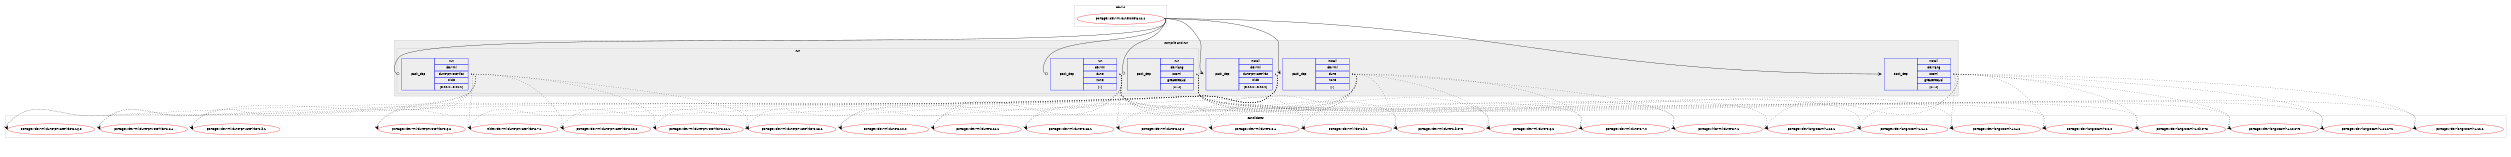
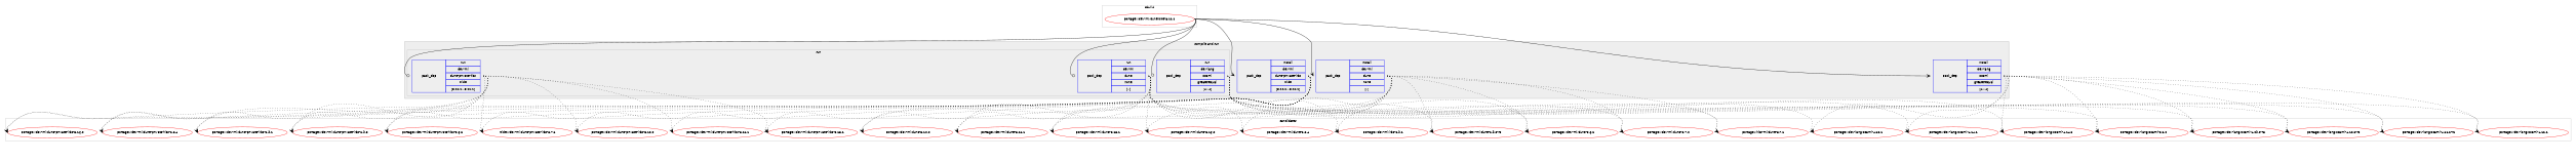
  digraph {
    compound=true
    concentrate=true
    fontname=Helvetica
    fontsize=10
    newrank=true
    rankdir=TB
    ranksep=1.5
    node [color=red fontname=Helvetica fontsize=10]
    edge [arrowhead=vee headport=w style=dotted tailport=e weight=100]
    n1 [label="portage://dev-ml/dune-site-3.11.1" width=4]
    n2 [color=blue label=<<TABLE BORDER="0" CELLBORDER="1" CELLSPACING="0" CELLPADDING="4" WIDTH="220"><TR><TD ROWSPAN="6" CELLPADDING="30">pack_dep</TD></TR><TR><TD WIDTH="110">install</TD></TR><TR><TD>dev-lang</TD></TR><TR><TD>ocaml</TD></TR><TR><TD>greaterequal</TD></TR><TR><TD>[4,,,4]</TD></TR></TABLE>> shape=none]
    n3 [color=blue label=<<TABLE BORDER="0" CELLBORDER="1" CELLSPACING="0" CELLPADDING="4" WIDTH="220"><TR><TD ROWSPAN="6" CELLPADDING="30">pack_dep</TD></TR><TR><TD WIDTH="110">install</TD></TR><TR><TD>dev-ml</TD></TR><TR><TD>dune</TD></TR><TR><TD>none</TD></TR><TR><TD>[,,]</TD></TR></TABLE>> shape=none]
    n4 [color=blue label=<<TABLE BORDER="0" CELLBORDER="1" CELLSPACING="0" CELLPADDING="4" WIDTH="220"><TR><TD ROWSPAN="6" CELLPADDING="30">pack_dep</TD></TR><TR><TD WIDTH="110">install</TD></TR><TR><TD>dev-ml</TD></TR><TR><TD>dune-private-libs</TD></TR><TR><TD>tilde</TD></TR><TR><TD>[3.11.1,,,3.11.1]</TD></TR></TABLE>> shape=none]
    n5 [color=blue label=<<TABLE BORDER="0" CELLBORDER="1" CELLSPACING="0" CELLPADDING="4" WIDTH="220"><TR><TD ROWSPAN="6" CELLPADDING="30">pack_dep</TD></TR><TR><TD WIDTH="110">run</TD></TR><TR><TD>dev-lang</TD></TR><TR><TD>ocaml</TD></TR><TR><TD>greaterequal</TD></TR><TR><TD>[4,,,4]</TD></TR></TABLE>> shape=none]
    n6 [color=blue label=<<TABLE BORDER="0" CELLBORDER="1" CELLSPACING="0" CELLPADDING="4" WIDTH="220"><TR><TD ROWSPAN="6" CELLPADDING="30">pack_dep</TD></TR><TR><TD WIDTH="110">run</TD></TR><TR><TD>dev-ml</TD></TR><TR><TD>dune</TD></TR><TR><TD>none</TD></TR><TR><TD>[,,]</TD></TR></TABLE>> shape=none]
    n7 [color=blue label=<<TABLE BORDER="0" CELLBORDER="1" CELLSPACING="0" CELLPADDING="4" WIDTH="220"><TR><TD ROWSPAN="6" CELLPADDING="30">pack_dep</TD></TR><TR><TD WIDTH="110">run</TD></TR><TR><TD>dev-ml</TD></TR><TR><TD>dune-private-libs</TD></TR><TR><TD>tilde</TD></TR><TR><TD>[3.11.1,,,3.11.1]</TD></TR></TABLE>> shape=none]
    n8 [label="portage://dev-lang/ocaml-5.2.0" width=4]
    n9 [label="portage://dev-lang/ocaml-4.14.2" width=4]
    n10 [label="portage://dev-lang/ocaml-4.14.1" width=4]
    n11 [label="portage://dev-lang/ocaml-4.13.1" width=4]
    n12 [label="portage://dev-lang/ocaml-4.12.1" width=4]
    n13 [label="portage://dev-lang/ocaml-4.11.2-r2" width=4]
    n14 [label="portage://dev-lang/ocaml-4.10.2-r3" width=4]
    n15 [label="portage://dev-lang/ocaml-4.09.0-r3" width=4]
    n16 [label="portage://dev-ml/dune-3.16.0" width=4]
    n17 [label="portage://dev-ml/dune-3.13.1" width=4]
    n18 [label="portage://dev-ml/dune-3.11.1" width=4]
    n19 [label="portage://dev-ml/dune-3.10.0" width=4]
    n20 [label="portage://libs-ml/dune-3.7.1" width=4]
    n21 [label="portage://dev-ml/dune-3.7.0" width=4]
    n22 [label="portage://dev-ml/dune-3.6.2" width=4]
    n23 [label="portage://dev-ml/dune-2.9.3-r3" width=4]
    n24 [label="portage://dev-ml/libs-2.9.1" width=4]
    n25 [label="portage://dev-ml/dune-2.8.4" width=4]
    n26 [label="portage://dev-ml/dune-private-libs-3.16.0" width=4]
    n27 [label="portage://dev-ml/dune-private-libs-3.13.1" width=4]
    n28 [label="portage://dev-ml/dune-private-libs-3.11.1" width=4]
    n29 [label="portage://dev-ml/dune-private-libs-3.10.0" width=4]
    n30 [label="tilde://dev-ml/dune-private-libs-3.7.1" width=4]
    n31 [label="portage://dev-ml/dune-private-libs-3.6.2" width=4]
+   n32 [label="portage://dev-ml/dune-private-libs-2.9.3" width=4]
    n33 [label="portage://dev-ml/dune-private-libs-2.9.1" width=4]
    n34 [label="portage://dev-ml/dune-private-libs-2.8.4" width=4]
    subgraph cluster_1 {
      color=gray
      label=<<i>ebuild</i>>
      rank=same
      n1
    }
    subgraph cluster_2 {
      color=gray
      label=<<i>dependencies</i>>
      subgraph cluster_3 {
        color=gray
        fillcolor="#eeeeee"
        label=<<i>compile</i>>
        style=filled
        subgraph sub_4 {
          color=gray
          fillcolor="#eeeeee"
          label=<<i>compile</i>>
          style=filled
          n2
        }
        subgraph sub_5 {
          color=gray
          fillcolor="#eeeeee"
          label=<<i>compile</i>>
          style=filled
          n3
        }
        subgraph sub_6 {
          color=gray
          fillcolor="#eeeeee"
          label=<<i>compile</i>>
          style=filled
          n4
        }
      }
      subgraph cluster_7 {
        color=gray
        fillcolor="#eeeeee"
        label=<<i>compile and run</i>>
        style=filled
      }
      subgraph cluster_8 {
        color=gray
        fillcolor="#eeeeee"
        label=<<i>run</i>>
        style=filled
        subgraph sub_9 {
          color=gray
          fillcolor="#eeeeee"
          label=<<i>run</i>>
          style=filled
          n5
        }
        subgraph sub_10 {
          color=gray
          fillcolor="#eeeeee"
          label=<<i>run</i>>
          style=filled
          n6
        }
        subgraph sub_11 {
          color=gray
          fillcolor="#eeeeee"
          label=<<i>run</i>>
          style=filled
          n7
        }
      }
    }
    subgraph cluster_12 {
      color=gray
      label=<<i>candidates</i>>
      rank=same
      subgraph sub_13 {
        color=black
        label=<<i>candidates</i>>
        nodesep=1
        rank=same
        n8
        n9
        n10
        n11
        n12
        n13
        n14
        n15
      }
      subgraph sub_14 {
        color=black
        label=<<i>candidates</i>>
        nodesep=1
        rank=same
        n16
        n17
        n18
        n19
        n20
        n21
        n22
        n23
        n24
        n25
      }
      subgraph sub_15 {
        color=black
        label=<<i>candidates</i>>
        nodesep=1
        rank=same
        n26
        n27
        n28
        n29
        n30
        n31
+       n32
        n33
        n34
      }
      subgraph sub_16 {
        color=black
        label=<<i>candidates</i>>
        nodesep=1
        rank=same
        n8
        n9
        n10
        n11
        n12
        n13
        n14
        n15
      }
      subgraph sub_17 {
        color=black
        label=<<i>candidates</i>>
        nodesep=1
        rank=same
        n16
        n17
        n18
        n19
        n20
        n21
        n22
        n23
        n24
        n25
      }
      subgraph sub_18 {
        color=black
        label=<<i>candidates</i>>
        nodesep=1
        rank=same
        n26
        n27
        n28
        n29
        n30
        n31
+       n32
        n33
        n34
      }
    }
    n1 -> n2 [style=solid weight=20]
    n1 -> n3 [style=solid weight=20]
    n1 -> n4 [style=solid weight=20]
    n1 -> n5 [arrowhead=odot style=solid weight=20]
    n1 -> n6 [arrowhead=odot style=solid weight=20]
    n1 -> n7 [arrowhead=odot style=solid weight=20]
    n2 -> n8
    n2 -> n9
    n2 -> n10
    n2 -> n11
    n2 -> n12
    n2 -> n13
    n2 -> n14
    n2 -> n15
    n3 -> n16
    n3 -> n17
    n3 -> n18
    n3 -> n19
    n3 -> n20
    n3 -> n21
    n3 -> n22
    n3 -> n23
    n3 -> n24
    n3 -> n25
    n4 -> n26
    n4 -> n27
    n4 -> n28
    n4 -> n29
    n4 -> n30
    n4 -> n31
+   n4 -> n32
    n4 -> n33
    n4 -> n34
    n5 -> n8
    n5 -> n9
    n5 -> n10
    n5 -> n11
    n5 -> n12
    n5 -> n13
    n5 -> n14
    n5 -> n15
    n6 -> n16
    n6 -> n17
    n6 -> n18
    n6 -> n19
    n6 -> n20
    n6 -> n21
    n6 -> n22
    n6 -> n23
    n6 -> n24
    n6 -> n25
    n7 -> n26
    n7 -> n27
    n7 -> n28
    n7 -> n29
    n7 -> n30
    n7 -> n31
+   n7 -> n32
    n7 -> n33
    n7 -> n34
  }
